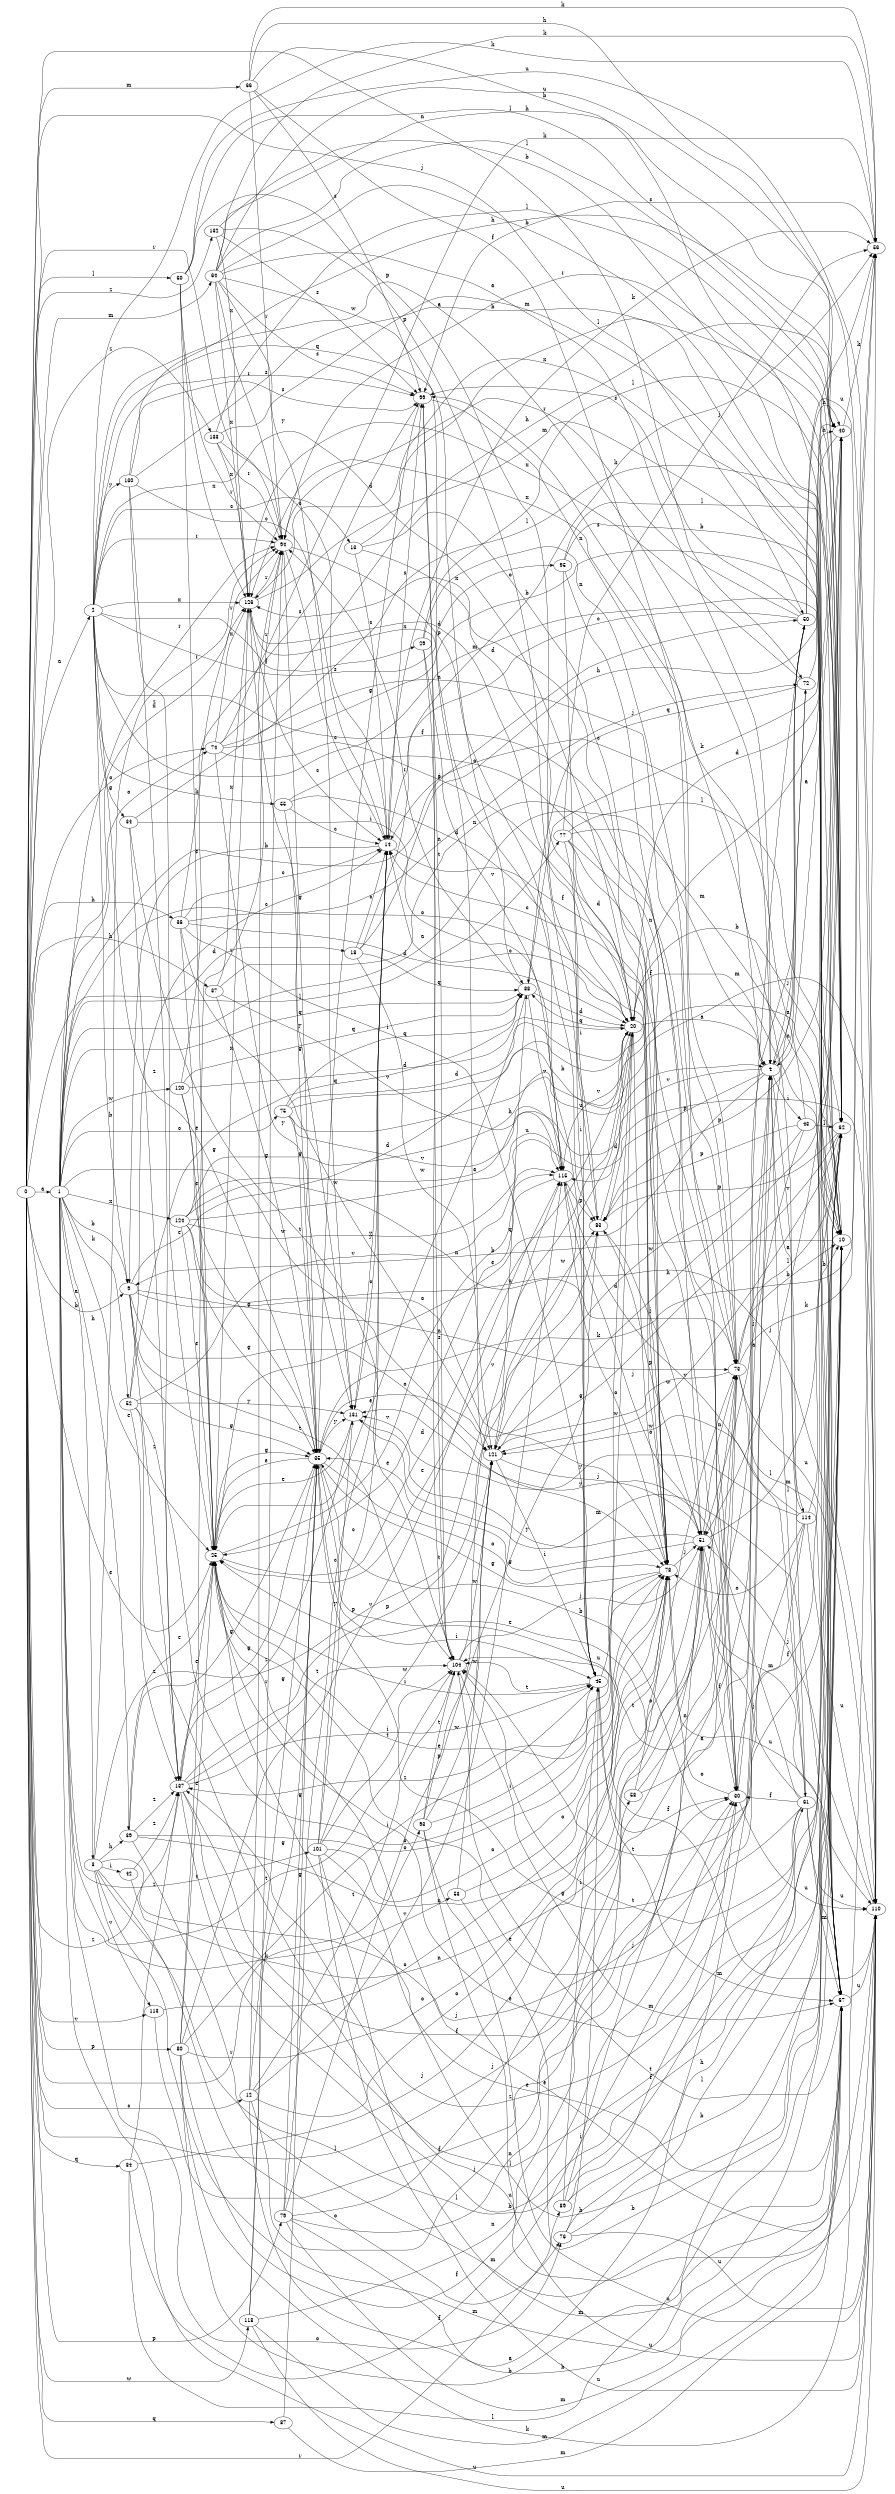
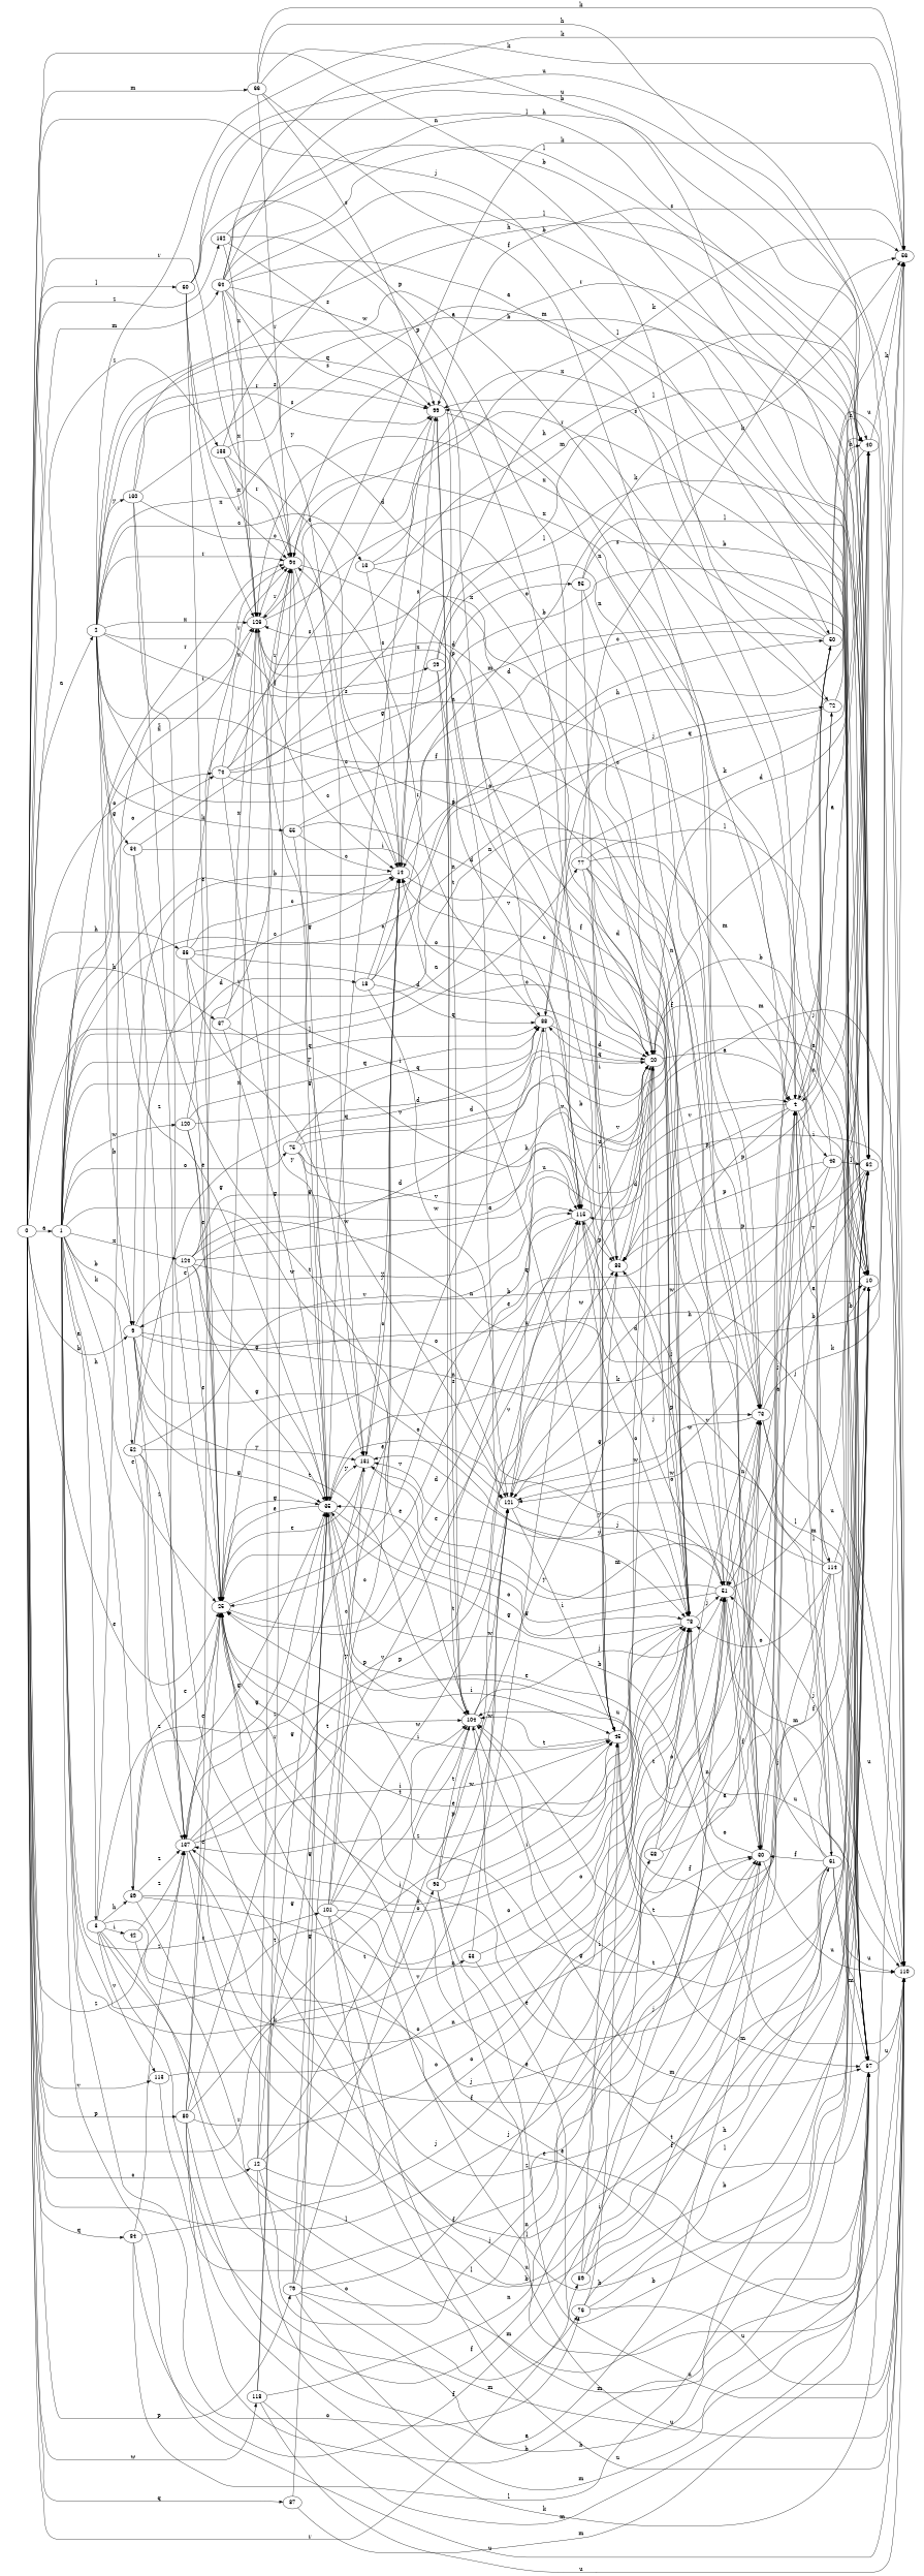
  strict digraph {
    rankdir=LR
    0
    1
    2
    9
    12
    25
    36
    37
    50
    n10 [label=77]
    58
    60
    64
    66
    72
    74
    79
    80
    84
    87
    89
    93
    94
    113
    118
    132
    133
    137
    3
    4
    18
    39
    52
    53
    75
    76
    88
    101
    104
    110
    120
    121
    124
    126
    13
    20
    29
    30
    34
    35
    55
    56
    67
    95
    99
    130
    73
    78
    115
    51
    45
    14
    40
    62
    83
    10
    131
    42
    61
    43
    114
    0 -> 1 [label=a]
    0 -> 2 [label=a]
    0 -> 9 [label=b]
    0 -> 12 [label=c]
    0 -> 25 [label=e]
    0 -> 36 [label=h]
    0 -> 37 [label=h]
    0 -> 50 [label=j]
    0 -> n10 [label=l]
    0 -> 58 [label=l]
    0 -> 60 [label=l]
    0 -> 64 [label=m]
    0 -> 66 [label=m]
    0 -> 72 [label=n]
    0 -> 74 [label=o]
    0 -> 79 [label=p]
    0 -> 80 [label=p]
    0 -> 84 [label=q]
    0 -> 87 [label=q]
    0 -> 89 [label=r]
    0 -> 93 [label=r]
    0 -> 94 [label=r]
    0 -> 113 [label=v]
    0 -> 118 [label=w]
    0 -> 132 [label=z]
    0 -> 133 [label=z]
    0 -> 137 [label=z]
    1 -> 9 [label=b]
    1 -> 25 [label=e]
    1 -> 50 [label=j]
    1 -> 72 [label=n]
    1 -> 74 [label=o]
    1 -> 94 [label=r]
    1 -> 3 [label=a]
    1 -> 4 [label=a]
    1 -> 18 [label=d]
    1 -> 39 [label=h]
    1 -> 52 [label=k]
    1 -> 53 [label=k]
    1 -> 75 [label=o]
    1 -> 76 [label=o]
    1 -> 88 [label=q]
    1 -> 101 [label=t]
    1 -> 104 [label=t]
    1 -> 110 [label=u]
    1 -> 120 [label=w]
    1 -> 121 [label=w]
    1 -> 124 [label=x]
    1 -> 126 [label=x]
    2 -> 9 [label=b]
    2 -> 94 [label=r]
    2 -> 4 [label=a]
    2 -> 88 [label=q]
    2 -> 126 [label=x]
    2 -> 13 [label=c]
    2 -> 20 [label=d]
    2 -> 29 [label=f]
    2 -> 30 [label=f]
    2 -> 34 [label=g]
    2 -> 35 [label=g]
    2 -> 55 [label=k]
    2 -> 56 [label=k]
    2 -> 67 [label=m]
    2 -> 95 [label=s]
    2 -> 99 [label=s]
    2 -> 130 [label=y]
    9 -> 137 [label=z]
    9 -> 104 [label=t]
    9 -> 110 [label=u]
    9 -> 20 [label=d]
    9 -> 35 [label=g]
    9 -> 73 [label=n]
    9 -> 78 [label=o]
    12 -> 94 [label=r]
    12 -> 4 [label=a]
    12 -> 104 [label=t]
    12 -> 35 [label=g]
    12 -> 78 [label=o]
    12 -> 115 [label=v]
    12 -> 51 [label=j]
    25 -> 126 [label=x]
    25 -> 20 [label=d]
    25 -> 35 [label=g]
    25 -> 115 [label=v]
    25 -> 45 [label=i]
    36 -> 25 [label=e]
    36 -> 121 [label=w]
    36 -> 20 [label=d]
    36 -> 99 [label=s]
    36 -> 78 [label=o]
    36 -> 45 [label=i]
    36 -> 14 [label=c]
    37 -> 126 [label=x]
    37 -> 35 [label=g]
    37 -> 73 [label=n]
    37 -> 115 [label=v]
    50 -> 25 [label=e]
    50 -> 94 [label=r]
    50 -> 104 [label=t]
    50 -> 110 [label=u]
    50 -> 99 [label=s]
    50 -> 14 [label=c]
    50 -> 40 [label=h]
    n10 -> 20 [label=d]
    n10 -> 30 [label=f]
-   n10 -> 56 [label=j]
+   n10 -> 56 [label=k]
    n10 -> 67 [label=m]
    n10 -> 73 [label=n]
    n10 -> 45 [label=i]
    n10 -> 62 [label=l]
    58 -> 4 [label=a]
    58 -> 73 [label=n]
    58 -> 78 [label=o]
    60 -> 25 [label=e]
    60 -> 94 [label=r]
    60 -> 110 [label=u]
    60 -> 126 [label=x]
    60 -> 62 [label=l]
    60 -> 83 [label=p]
    64 -> 94 [label=r]
    64 -> 4 [label=a]
    64 -> 110 [label=u]
    64 -> 121 [label=w]
    64 -> 126 [label=x]
    64 -> 56 [label=k]
    64 -> 99 [label=s]
    64 -> 40 [label=h]
    64 -> 62 [label=l]
    64 -> 10 [label=b]
    64 -> 131 [label=y]
    66 -> 94 [label=r]
    66 -> 30 [label=f]
    66 -> 56 [label=k]
    66 -> 99 [label=s]
    66 -> 40 [label=h]
    66 -> 10 [label=b]
    72 -> 4 [label=a]
    72 -> 88 [label=q]
    72 -> 126 [label=x]
    72 -> 40 [label=h]
    74 -> 126 [label=x]
    74 -> 56 [label=k]
    74 -> 78 [label=o]
    74 -> 40 [label=h]
    74 -> 62 [label=l]
    74 -> 10 [label=b]
    74 -> 131 [label=y]
    79 -> 35 [label=g]
    79 -> 67 [label=m]
    79 -> 73 [label=n]
    79 -> 51 [label=j]
    79 -> 14 [label=c]
    79 -> 83 [label=p]
    79 -> 10 [label=b]
    80 -> 25 [label=e]
    80 -> 94 [label=r]
    80 -> 30 [label=f]
    80 -> 56 [label=k]
    80 -> 78 [label=o]
    80 -> 115 [label=v]
    80 -> 45 [label=i]
    80 -> 10 [label=b]
    84 -> 137 [label=z]
    84 -> 30 [label=f]
    84 -> 51 [label=j]
    84 -> 62 [label=l]
    87 -> 35 [label=g]
    87 -> 67 [label=m]
    89 -> 30 [label=f]
    89 -> 51 [label=j]
    89 -> 45 [label=i]
    89 -> 10 [label=b]
    93 -> 104 [label=t]
    93 -> 110 [label=u]
    93 -> 121 [label=w]
    93 -> 115 [label=v]
    93 -> 45 [label=i]
    93 -> 10 [label=b]
    94 -> 35 [label=g]
    94 -> 14 [label=c]
    94 -> 83 [label=p]
    113 -> 30 [label=f]
    113 -> 78 [label=o]
    118 -> 94 [label=r]
    118 -> 110 [label=u]
    118 -> 35 [label=g]
    118 -> 67 [label=m]
    118 -> 73 [label=n]
    132 -> 126 [label=x]
    132 -> 99 [label=s]
    132 -> 83 [label=p]
    132 -> 10 [label=b]
    133 -> 94 [label=r]
    133 -> 126 [label=x]
    133 -> 67 [label=m]
    133 -> 14 [label=c]
    133 -> 62 [label=l]
    137 -> 25 [label=e]
    137 -> 104 [label=t]
    137 -> 30 [label=f]
    137 -> 35 [label=g]
    137 -> 45 [label=i]
    137 -> 62 [label=l]
    137 -> 83 [label=p]
    137 -> 10 [label=b]
    3 -> 50 [label=j]
    3 -> 94 [label=r]
    3 -> 113 [label=v]
    3 -> 39 [label=h]
    3 -> 76 [label=o]
    3 -> 67 [label=m]
    3 -> 83 [label=p]
    3 -> 42 [label=i]
    3 -> 61 [label=l]
    4 -> 25 [label=e]
    4 -> 50 [label=j]
    4 -> 72 [label=n]
    4 -> 99 [label=s]
    4 -> 115 [label=v]
    4 -> 83 [label=p]
    4 -> 61 [label=l]
    4 -> 43 [label=i]
    4 -> 114 [label=v]
    18 -> 88 [label=q]
    18 -> 121 [label=w]
    18 -> 56 [label=k]
    18 -> 14 [label=c]
    18 -> 40 [label=h]
    39 -> 25 [label=e]
    39 -> 137 [label=z]
    39 -> 35 [label=g]
    39 -> 67 [label=m]
    39 -> 73 [label=n]
    39 -> 78 [label=o]
    52 -> 137 [label=z]
    52 -> 88 [label=q]
    52 -> 110 [label=u]
    52 -> 78 [label=o]
    52 -> 115 [label=v]
    52 -> 14 [label=c]
    52 -> 131 [label=y]
    53 -> 110 [label=u]
    53 -> 121 [label=w]
    53 -> 78 [label=o]
    75 -> 88 [label=q]
    75 -> 110 [label=u]
    75 -> 20 [label=d]
    75 -> 35 [label=g]
    75 -> 115 [label=v]
    75 -> 10 [label=b]
    76 -> 110 [label=u]
    76 -> 45 [label=i]
    76 -> 40 [label=h]
    76 -> 62 [label=l]
    88 -> 25 [label=e]
    88 -> 94 [label=r]
    88 -> 20 [label=d]
    88 -> 56 [label=k]
    88 -> 115 [label=v]
    101 -> 104 [label=t]
    101 -> 110 [label=u]
    101 -> 121 [label=w]
    101 -> 67 [label=m]
    101 -> 78 [label=o]
    101 -> 14 [label=c]
    101 -> 10 [label=b]
    101 -> 131 [label=y]
    104 -> 121 [label=w]
    104 -> 67 [label=m]
    104 -> 99 [label=s]
    104 -> 51 [label=j]
    110 -> 25 [label=e]
    110 -> 51 [label=j]
    120 -> 25 [label=e]
    120 -> 94 [label=r]
    120 -> 88 [label=q]
    120 -> 20 [label=d]
    120 -> 35 [label=g]
    121 -> 88 [label=q]
    121 -> 51 [label=j]
    121 -> 45 [label=i]
    121 -> 40 [label=h]
    124 -> 25 [label=e]
    124 -> 4 [label=a]
    124 -> 110 [label=u]
    124 -> 35 [label=g]
    124 -> 73 [label=n]
    124 -> 78 [label=o]
    124 -> 115 [label=v]
    124 -> 40 [label=h]
    126 -> 94 [label=r]
    126 -> 20 [label=d]
    126 -> 67 [label=m]
    126 -> 14 [label=c]
    126 -> 131 [label=y]
    13 -> 20 [label=d]
    13 -> 78 [label=o]
    13 -> 14 [label=c]
    13 -> 62 [label=l]
    20 -> 25 [label=e]
    20 -> 137 [label=z]
    20 -> 4 [label=a]
    20 -> 88 [label=q]
    20 -> 121 [label=w]
    20 -> 67 [label=m]
    20 -> 78 [label=o]
    20 -> 115 [label=v]
    20 -> 14 [label=c]
    20 -> 10 [label=b]
    29 -> 104 [label=t]
    29 -> 73 [label=n]
    29 -> 115 [label=v]
    29 -> 62 [label=l]
    30 -> 4 [label=a]
    30 -> 110 [label=u]
    30 -> 78 [label=o]
    34 -> 137 [label=z]
    34 -> 104 [label=t]
    34 -> 73 [label=n]
    34 -> 45 [label=i]
    35 -> 25 [label=e]
    35 -> 110 [label=u]
    35 -> 56 [label=k]
    35 -> 78 [label=o]
    35 -> 45 [label=i]
    35 -> 10 [label=b]
    35 -> 131 [label=y]
    55 -> 20 [label=d]
    55 -> 35 [label=g]
    55 -> 78 [label=o]
    55 -> 14 [label=c]
    56 -> 99 [label=s]
    67 -> 25 [label=e]
    67 -> 104 [label=t]
    67 -> 110 [label=u]
    95 -> 51 [label=j]
    95 -> 45 [label=i]
    95 -> 62 [label=l]
    95 -> 10 [label=b]
    99 -> 104 [label=t]
    99 -> 35 [label=g]
    99 -> 73 [label=n]
    130 -> 25 [label=e]
    130 -> 137 [label=z]
    130 -> 99 [label=s]
    130 -> 14 [label=c]
    130 -> 40 [label=h]
    130 -> 10 [label=b]
    73 -> 110 [label=u]
    73 -> 121 [label=w]
    73 -> 56 [label=k]
    73 -> 67 [label=m]
-   73 -> 62 [label=l]
    73 -> 10 [label=b]
    78 -> 25 [label=e]
    78 -> 110 [label=u]
    78 -> 126 [label=x]
    78 -> 35 [label=g]
    78 -> 51 [label=j]
    78 -> 14 [label=c]
    115 -> 25 [label=e]
    115 -> 126 [label=x]
    115 -> 78 [label=o]
    115 -> 51 [label=j]
    115 -> 83 [label=p]
    51 -> 30 [label=f]
    51 -> 35 [label=g]
    51 -> 67 [label=m]
    51 -> 73 [label=n]
    51 -> 62 [label=l]
    51 -> 83 [label=p]
    51 -> 131 [label=y]
    45 -> 104 [label=t]
    45 -> 20 [label=d]
    45 -> 30 [label=f]
    45 -> 67 [label=m]
    14 -> 9 [label=b]
    14 -> 30 [label=f]
    14 -> 56 [label=k]
    14 -> 99 [label=s]
    14 -> 131 [label=y]
    40 -> 4 [label=a]
    40 -> 20 [label=d]
    40 -> 30 [label=f]
    40 -> 56 [label=k]
    40 -> 51 [label=j]
    40 -> 83 [label=p]
    62 -> 94 [label=r]
    62 -> 137 [label=z]
    62 -> 121 [label=w]
    62 -> 35 [label=g]
    62 -> 83 [label=p]
    83 -> 20 [label=d]
    83 -> 51 [label=j]
    10 -> 9 [label=b]
    10 -> 126 [label=x]
    131 -> 25 [label=e]
    131 -> 137 [label=z]
    131 -> 67 [label=m]
    131 -> 14 [label=c]
    42 -> 137 [label=z]
    42 -> 73 [label=n]
    61 -> 25 [label=e]
    61 -> 4 [label=a]
    61 -> 104 [label=t]
    61 -> 110 [label=u]
    61 -> 30 [label=f]
    61 -> 35 [label=g]
    61 -> 67 [label=m]
    61 -> 115 [label=v]
    61 -> 51 [label=j]
    61 -> 131 [label=y]
    43 -> 121 [label=w]
    43 -> 126 [label=x]
    43 -> 51 [label=j]
    43 -> 62 [label=l]
    43 -> 83 [label=p]
    114 -> 25 [label=e]
    114 -> 104 [label=t]
    114 -> 110 [label=u]
    114 -> 121 [label=w]
    114 -> 78 [label=o]
    114 -> 14 [label=c]
    114 -> 10 [label=b]
    114 -> 131 [label=y]
  }
